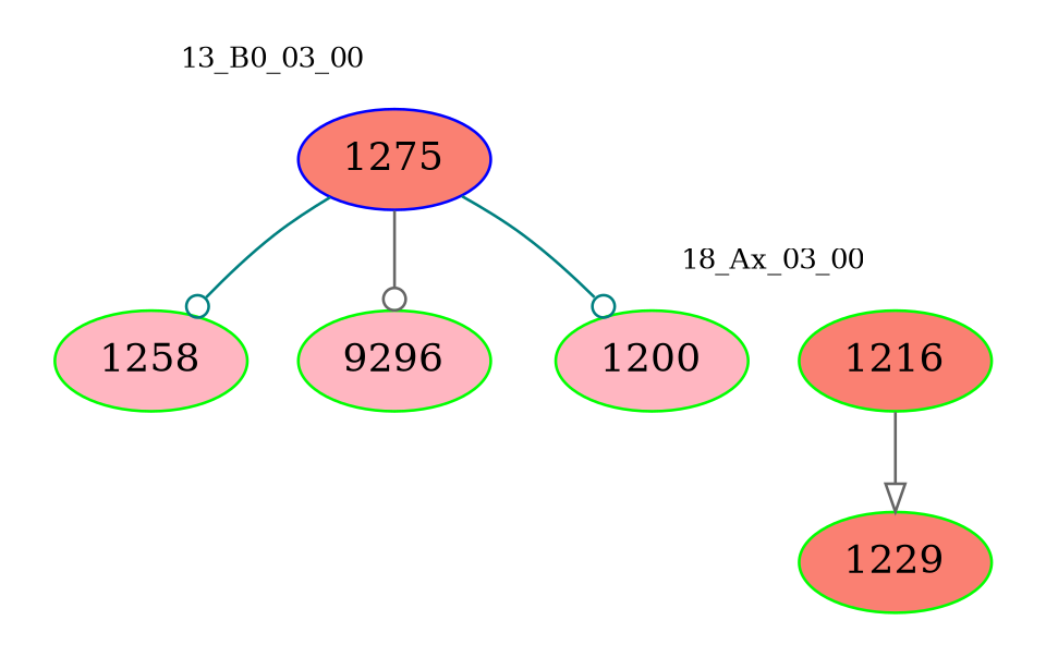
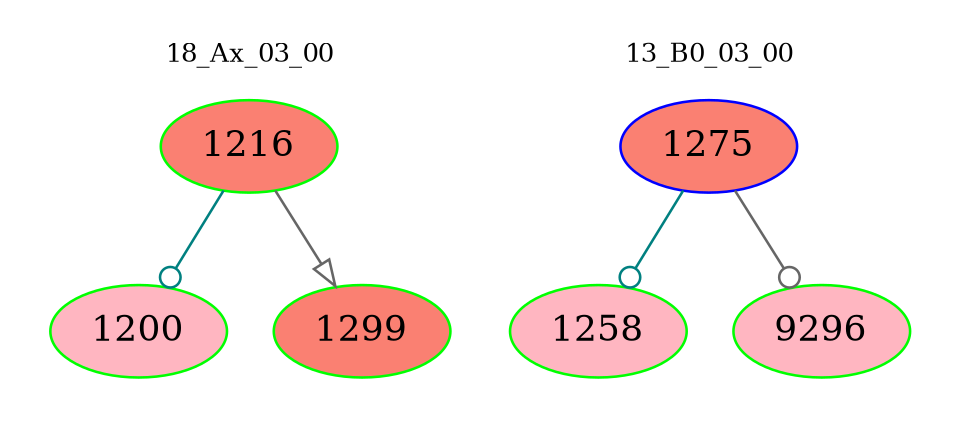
  digraph {
    fontname="DejaVu Serif"
    node [color=green fillcolor=salmon fontname="DejaVu Serif" style=filled]
    edge [arrowhead=odot color=teal fontname="DejaVu Serif"]
    n1 [label=1216]
    n2 [fillcolor=lightpink label=1200]
-   n3 [label=1229]
+   n3 [label=1299]
    n4 [color=blue label=1275]
    n5 [fillcolor=lightpink label=1258]
    n6 [fillcolor=lightpink label=9296]
    subgraph cluster_1 {
      color=white
      fontsize=10
      label="18_Ax_03_00"
      n1
      n2
      n3
    }
    subgraph cluster_2 {
      color=white
      fontsize=10
      label="13_B0_03_00"
      n4
      n5
      n6
    }
-   n4 -> n2
+   n1 -> n2
    n1 -> n3 [arrowhead=onormal color=gray40]
    n4 -> n5
    n4 -> n6 [color=gray40]
  }
